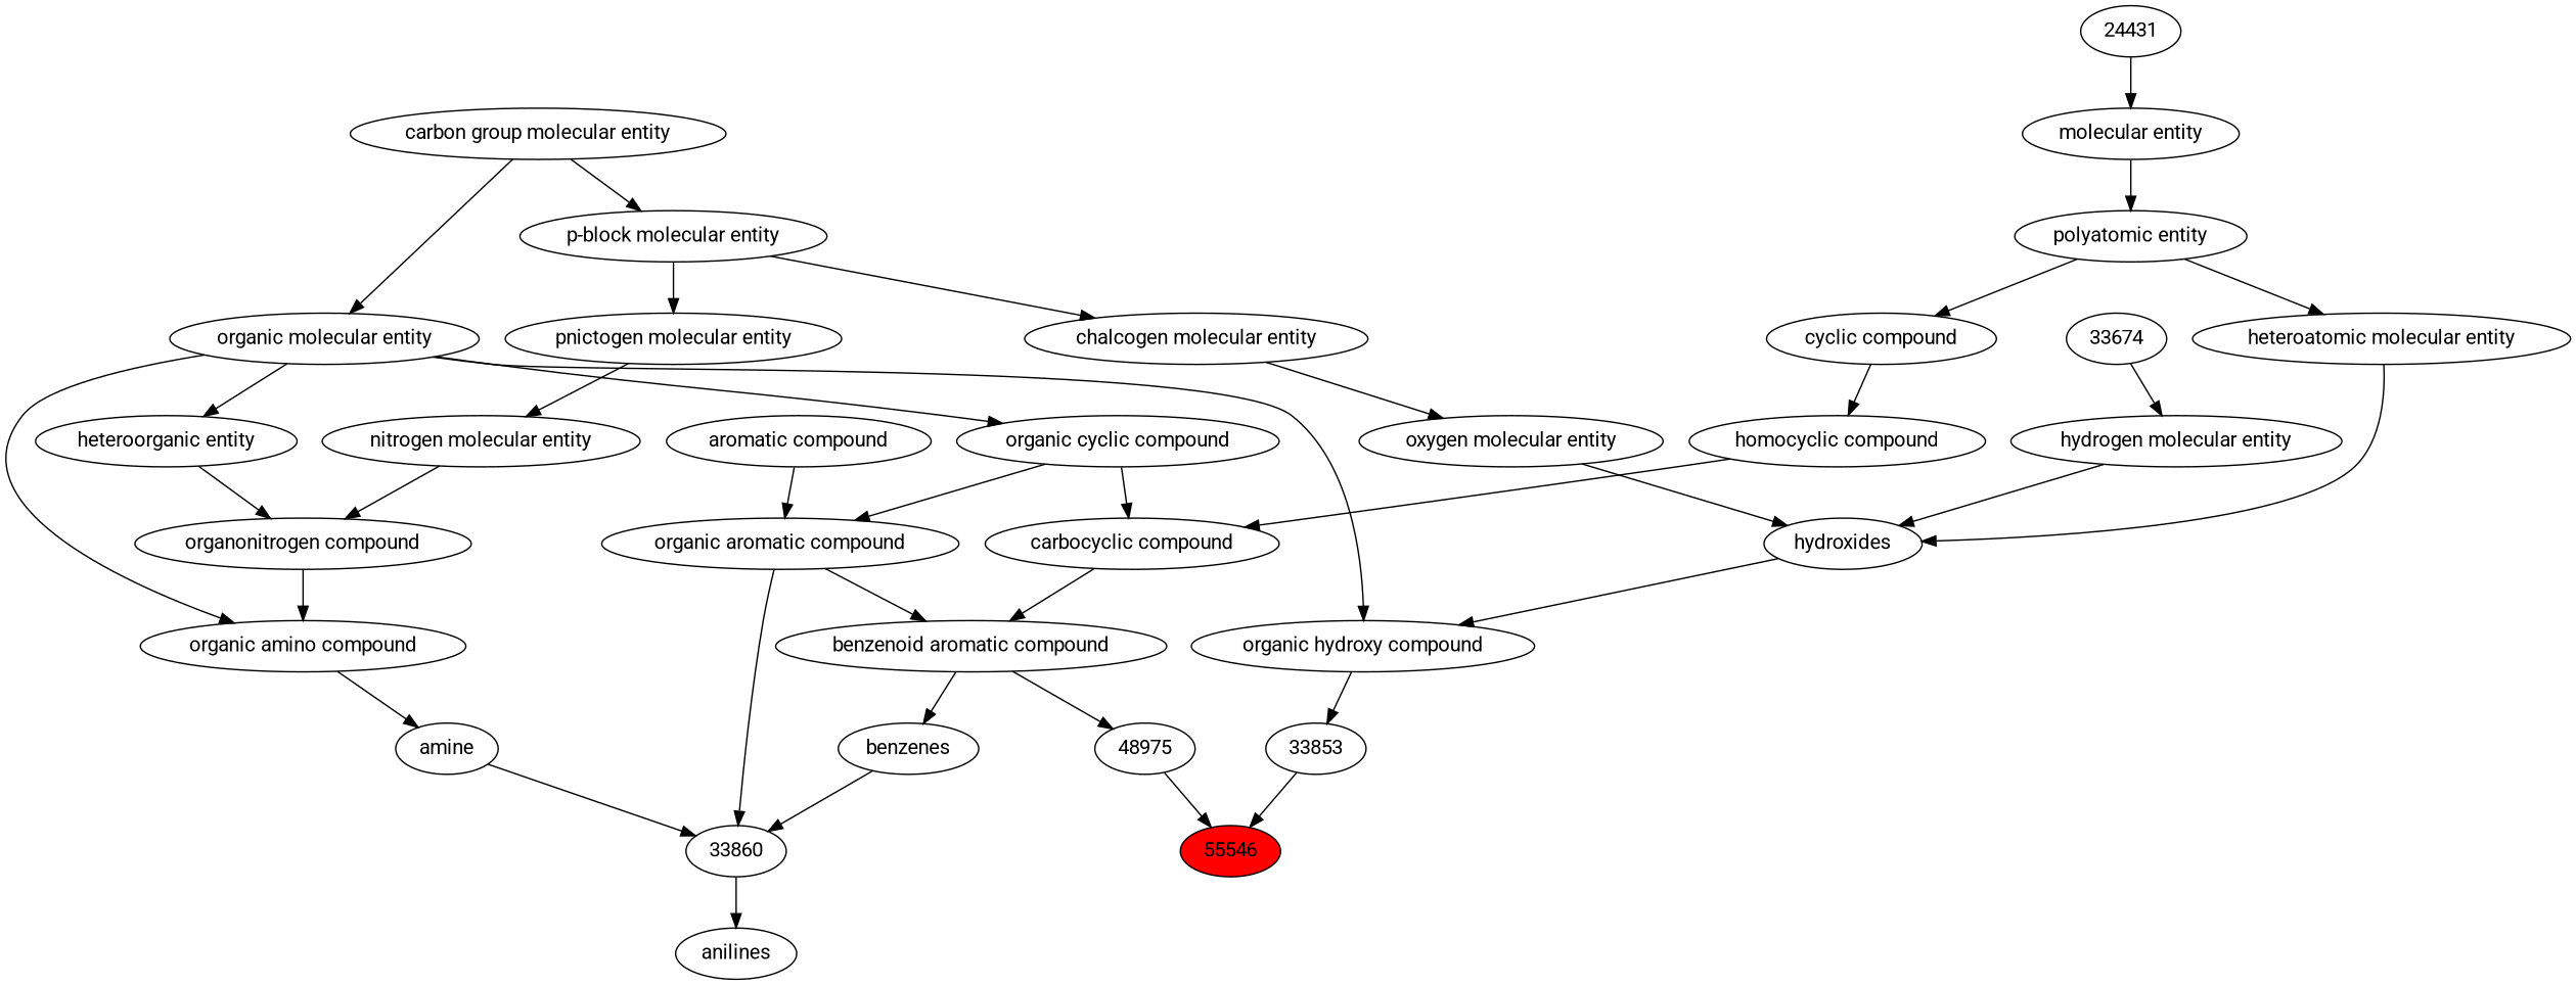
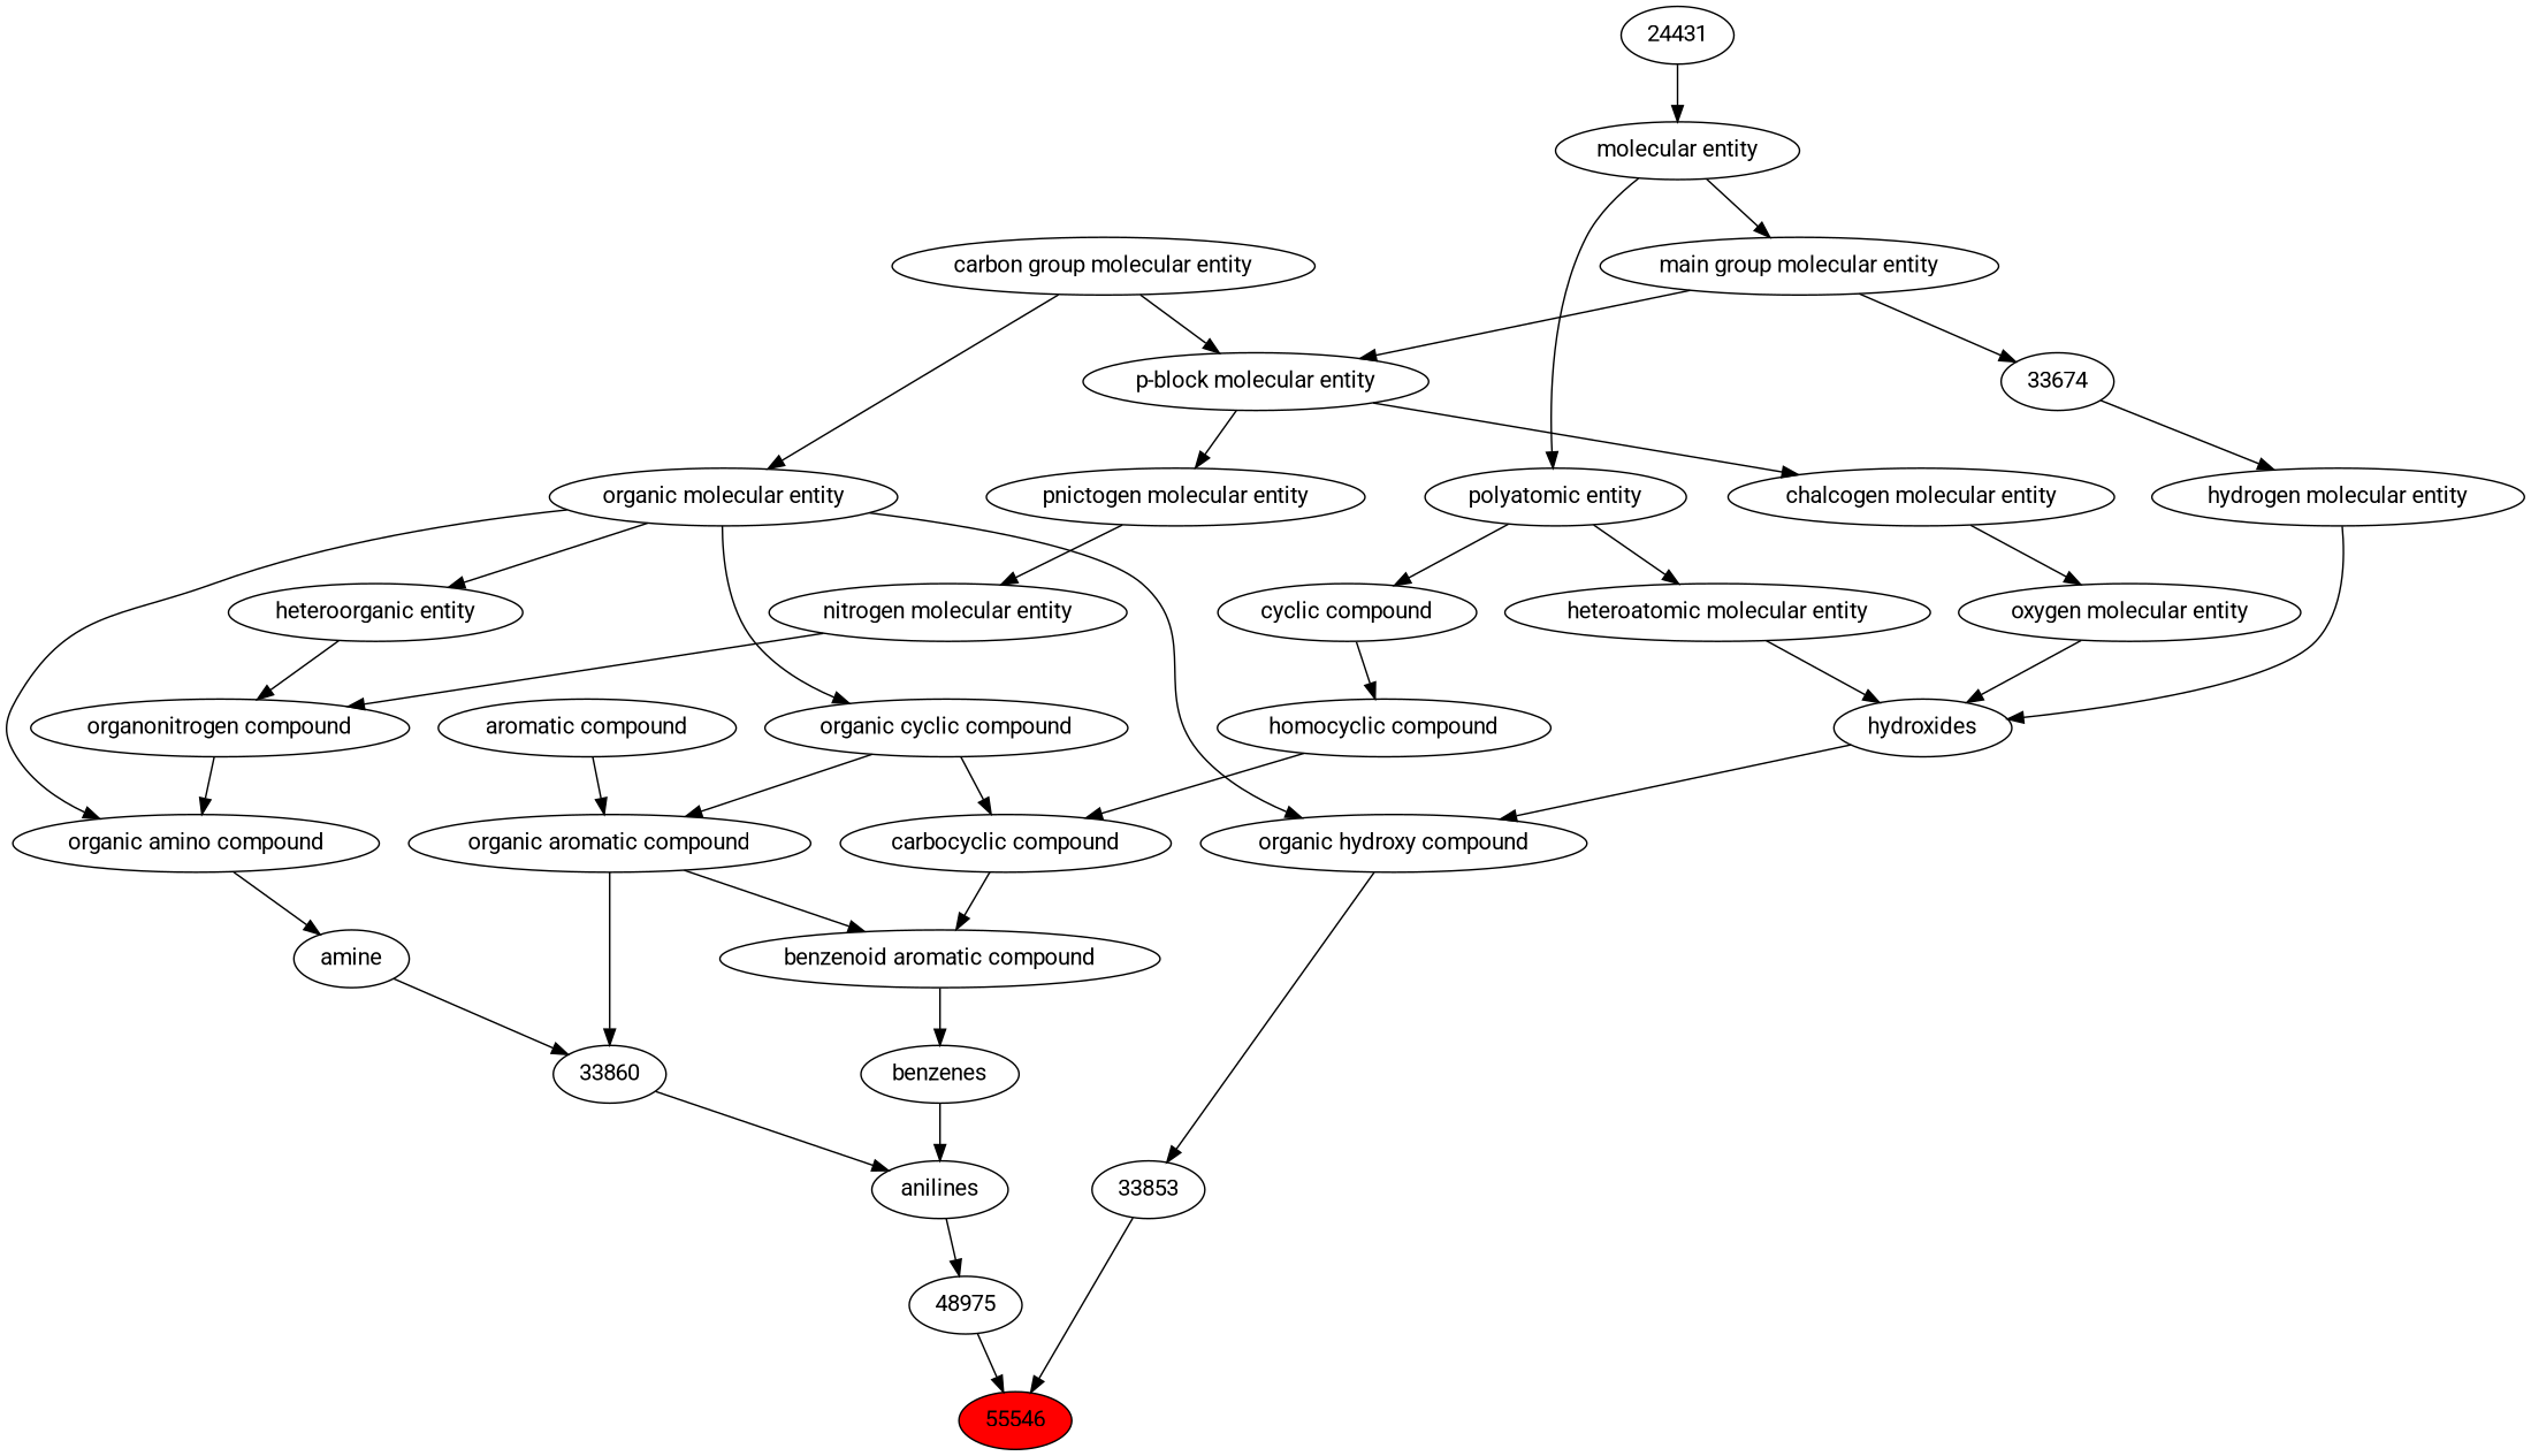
  digraph {
    fontname=Roboto
    node [fontname=Roboto]
    edge [fontname=Roboto]
    n1 [fillcolor=red label=55546 style=filled]
    n2 [label=48975]
    n3 [label=33853]
    n4 [label=anilines]
    n5 [label="organic hydroxy compound"]
    n6 [label=benzenes]
    n7 [label=33860]
    n8 [label=hydroxides]
    n9 [label="organic molecular entity"]
    n10 [label="organic cyclic compound"]
    n11 [label="organic amino compound"]
    n12 [label="heteroorganic entity"]
    n13 [label="organic aromatic compound"]
    n14 [label="carbocyclic compound"]
    n15 [label=amine]
    n16 [label="organonitrogen compound"]
    n17 [label="benzenoid aromatic compound"]
    n18 [label="oxygen molecular entity"]
    n19 [label="hydrogen molecular entity"]
    n20 [label="heteroatomic molecular entity"]
    n21 [label="carbon group molecular entity"]
    n22 [label="p-block molecular entity"]
    n23 [label="aromatic compound"]
    n24 [label="chalcogen molecular entity"]
    n25 [label=33674]
    n26 [label="polyatomic entity"]
    n27 [label="cyclic compound"]
    n28 [label="homocyclic compound"]
    n29 [label="pnictogen molecular entity"]
    n30 [label="nitrogen molecular entity"]
+   n31 [label="main group molecular entity"]
    n32 [label="molecular entity"]
    n33 [label=24431]
    n2 -> n1
    n3 -> n1
-   n17 -> n2
+   n4 -> n2
    n5 -> n3
-   n6 -> n7
+   n6 -> n4
    n7 -> n4
    n8 -> n5
    n9 -> n5
    n9 -> n10
    n9 -> n11
    n9 -> n12
    n10 -> n13
    n10 -> n14
    n11 -> n15
    n12 -> n16
    n13 -> n7
    n13 -> n17
    n14 -> n17
    n15 -> n7
    n16 -> n11
    n17 -> n6
    n18 -> n8
    n19 -> n8
    n20 -> n8
    n21 -> n9
    n21 -> n22
    n22 -> n24
    n22 -> n29
    n23 -> n13
    n24 -> n18
    n25 -> n19
    n26 -> n20
    n26 -> n27
    n27 -> n28
    n28 -> n14
    n29 -> n30
    n30 -> n16
+   n31 -> n22
+   n31 -> n25
    n32 -> n26
+   n32 -> n31
    n33 -> n32
  }
